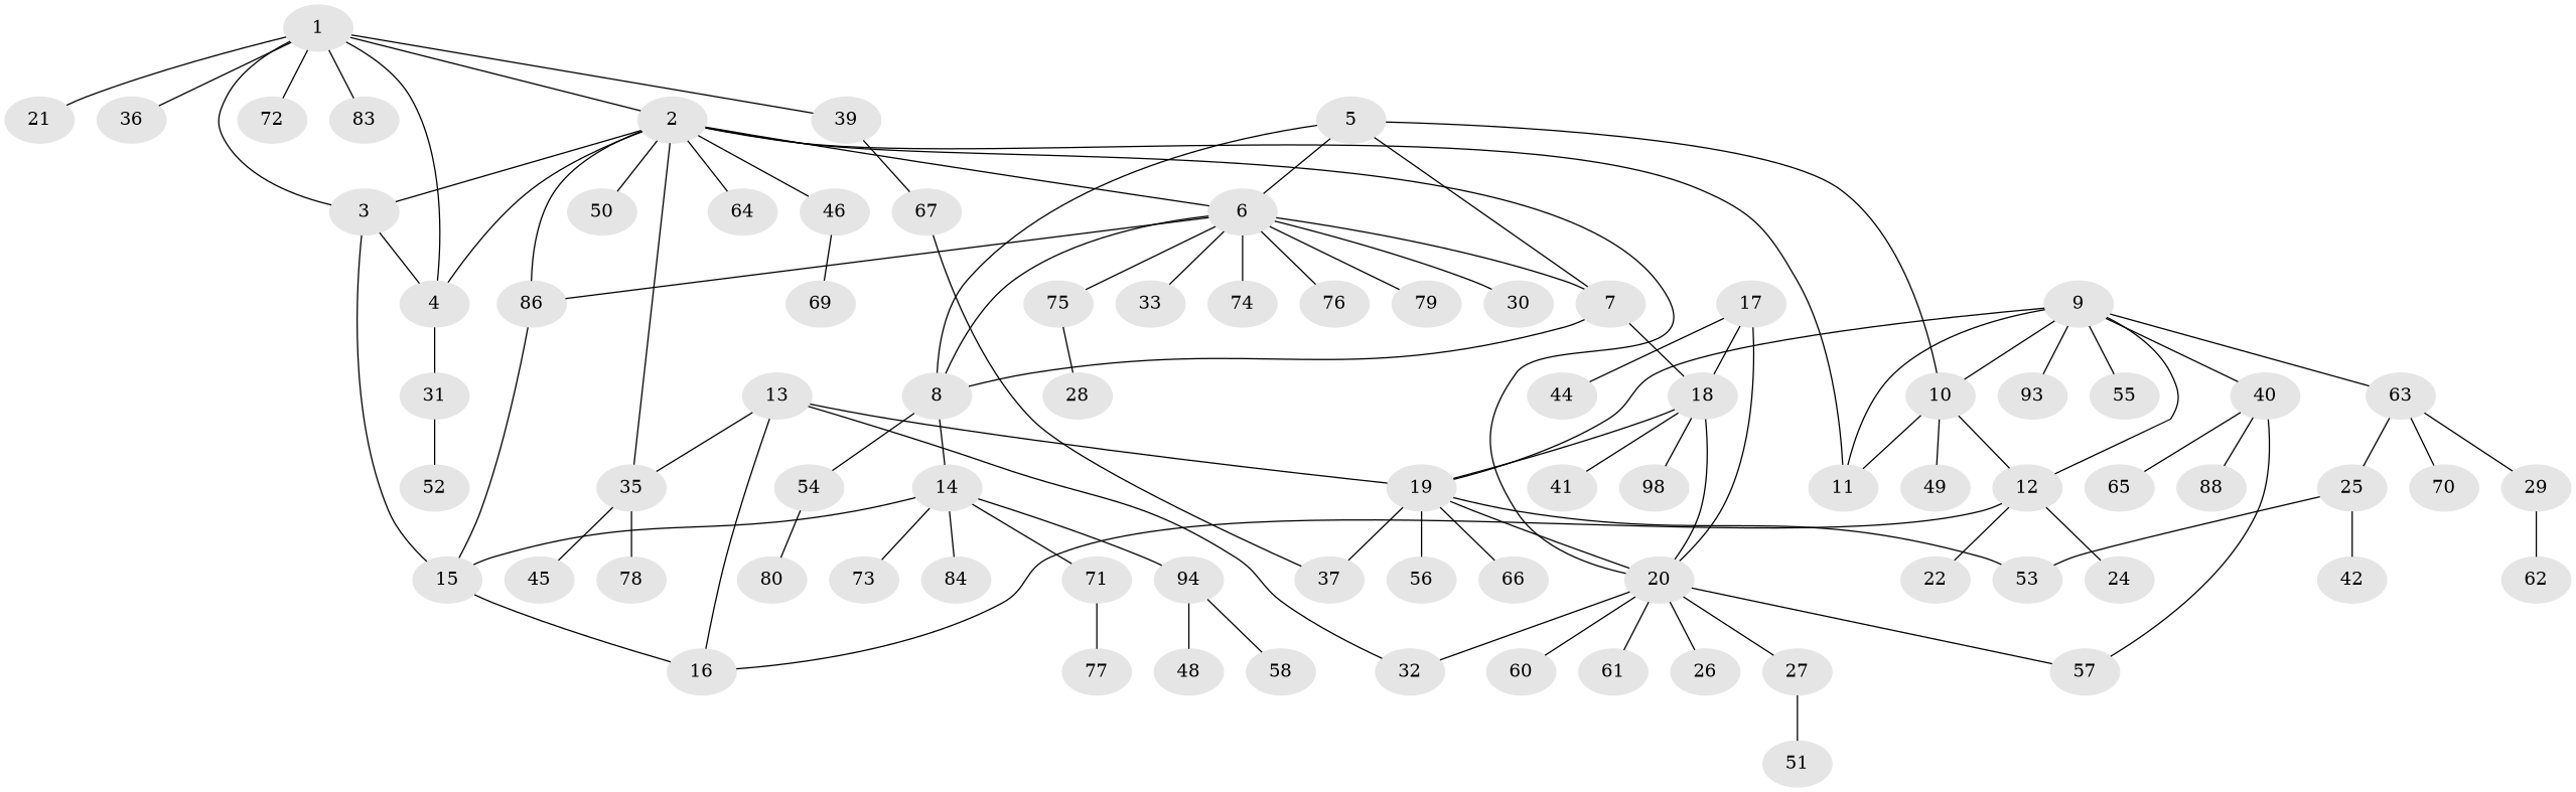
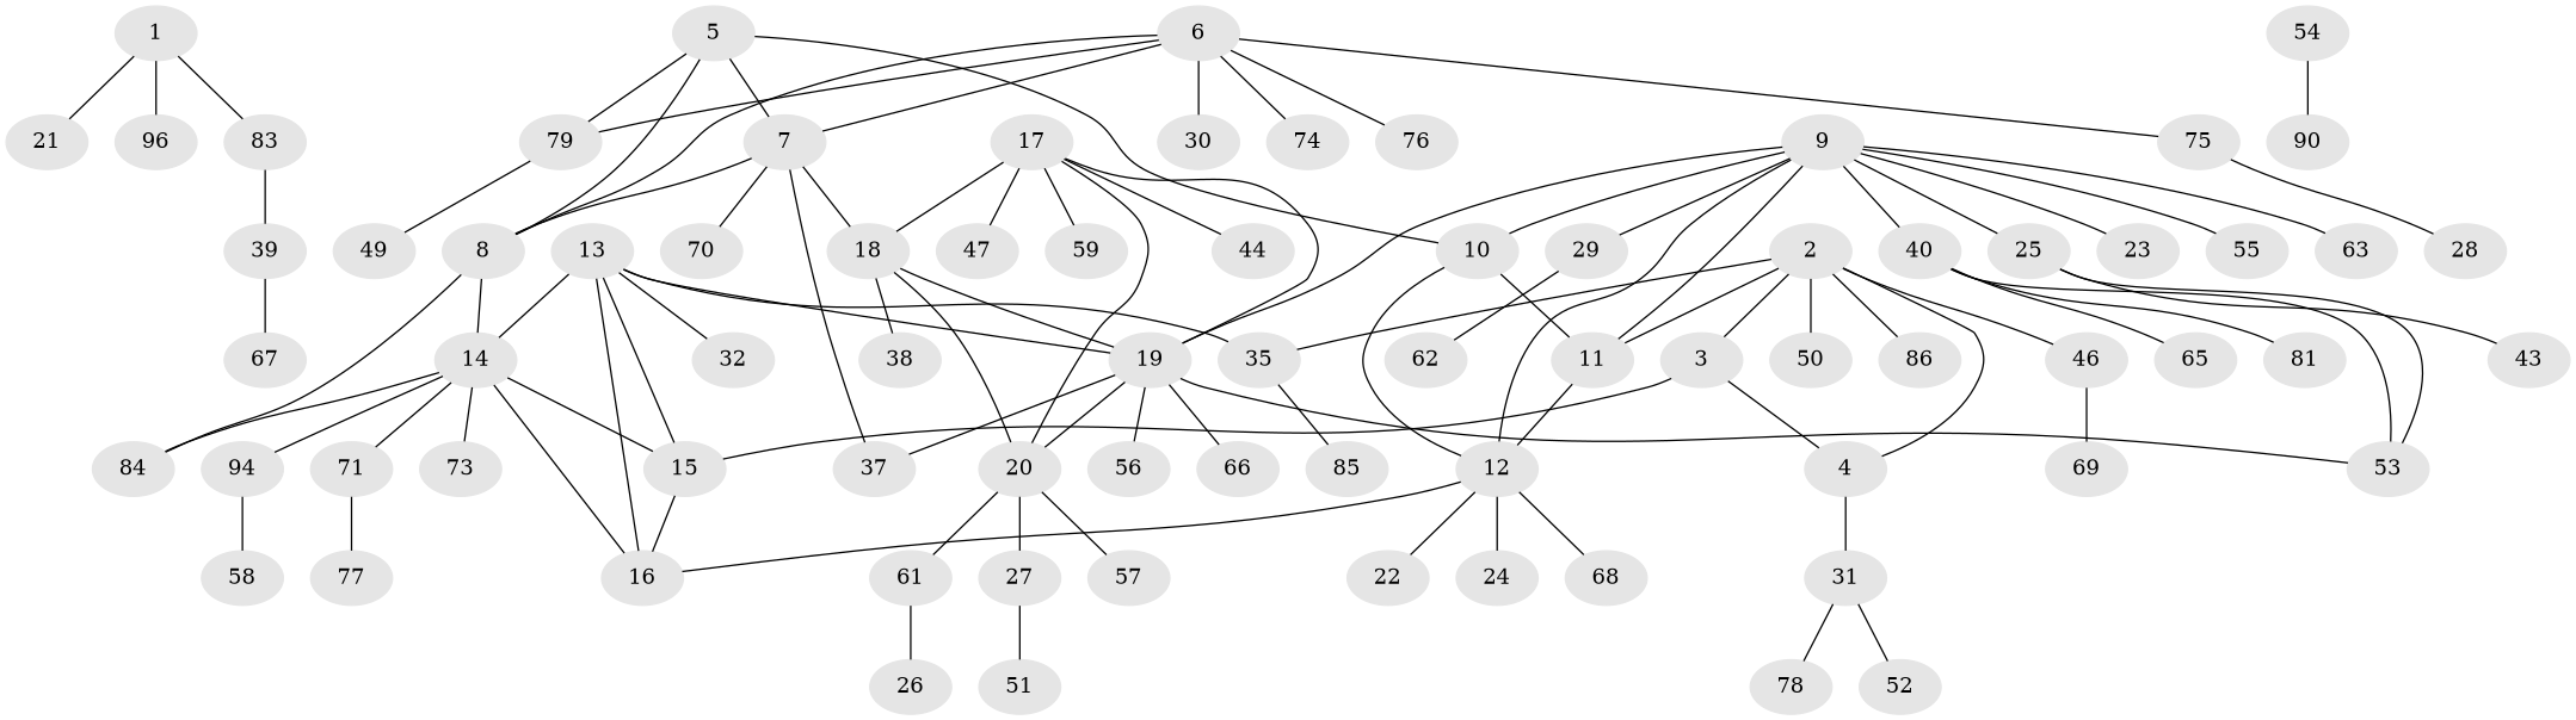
  graph {
    node [color=gray90 style=filled]
    1
    2
    3
    4
    21
-   36
+   36 [label=96]
    39
-   72
    83
    6
    11
    20
    35
    46
    50
-   64
    n17 [label=86]
    15
    31
    67
    7
    8
    30
-   33
    74
    75
    76
    79
    12
    32
    26
    27
    57
-   60
    61
-   45
+   45 [label=85]
    78
    69
    16
    52
    5
    10
    18
    37
    14
    54
    49
    28
    19
-   38 [label=98]
-   41
+   38
    n52 [label=94]
    71
    73
    84
-   80
+   80 [label=90]
    9
-   23 [label=93]
+   23
    25
    29
    40
    55
    63
    22
    24
+   68
    53
    56
    66
-   43 [label=42]
+   43
    62
    65
-   81 [label=88]
+   81
    70
    13
-   48
    58
    77
    17
    44
+   47
+   59
    51
-   1 -- 2
-   1 -- 3
-   1 -- 4
    1 -- 21
    1 -- 36
-   1 -- 39
-   1 -- 72
+   83 -- 39
    1 -- 83
    2 -- 3
    2 -- 4
-   2 -- 6
    2 -- 11
-   2 -- 20
    2 -- 35
    2 -- 46
    2 -- 50
-   2 -- 64
    2 -- n17
    3 -- 4
    3 -- 15
    4 -- 31
    39 -- 67
-   6 -- n17
    6 -- 7
    6 -- 8
    6 -- 30
-   6 -- 33
    6 -- 74
    6 -- 75
    6 -- 76
    6 -- 79
-   20 -- 32
-   20 -- 26
+   11 -- 12
+   61 -- 26
    20 -- 27
    20 -- 57
-   20 -- 60
    20 -- 61
    35 -- 45
-   35 -- 78
+   31 -- 78
    46 -- 69
    15 -- 16
    31 -- 52
    7 -- 8
    7 -- 18
-   67 -- 37
+   7 -- 37
    8 -- 14
-   8 -- 54
+   8 -- 84
    75 -- 28
    12 -- 16
    12 -- 22
    12 -- 24
+   12 -- 68
    27 -- 51
-   5 -- 6
+   5 -- 79
    5 -- 7
    5 -- 8
    5 -- 10
    10 -- 11
    10 -- 12
-   10 -- 49
+   79 -- 49
    18 -- 20
    18 -- 19
    18 -- 38
-   18 -- 41
    14 -- 15
+   14 -- 16
    14 -- n52
    14 -- 71
    14 -- 73
    14 -- 84
    54 -- 80
    19 -- 20
    19 -- 37
    19 -- 53
    19 -- 56
    19 -- 66
-   n52 -- 48
    n52 -- 58
    71 -- 77
    9 -- 11
    9 -- 12
    9 -- 10
    9 -- 19
    9 -- 23
-   63 -- 25
-   63 -- 29
+   9 -- 25
+   9 -- 29
    9 -- 40
    9 -- 55
    9 -- 63
    25 -- 53
    25 -- 43
    29 -- 62
-   40 -- 57
+   40 -- 53
    40 -- 65
    40 -- 81
-   63 -- 70
+   7 -- 70
    13 -- 35
-   n17 -- 15
+   13 -- 15
    13 -- 32
    13 -- 16
+   13 -- 14
    13 -- 19
    17 -- 20
    17 -- 18
+   17 -- 19
    17 -- 44
+   17 -- 47
+   17 -- 59
  }
